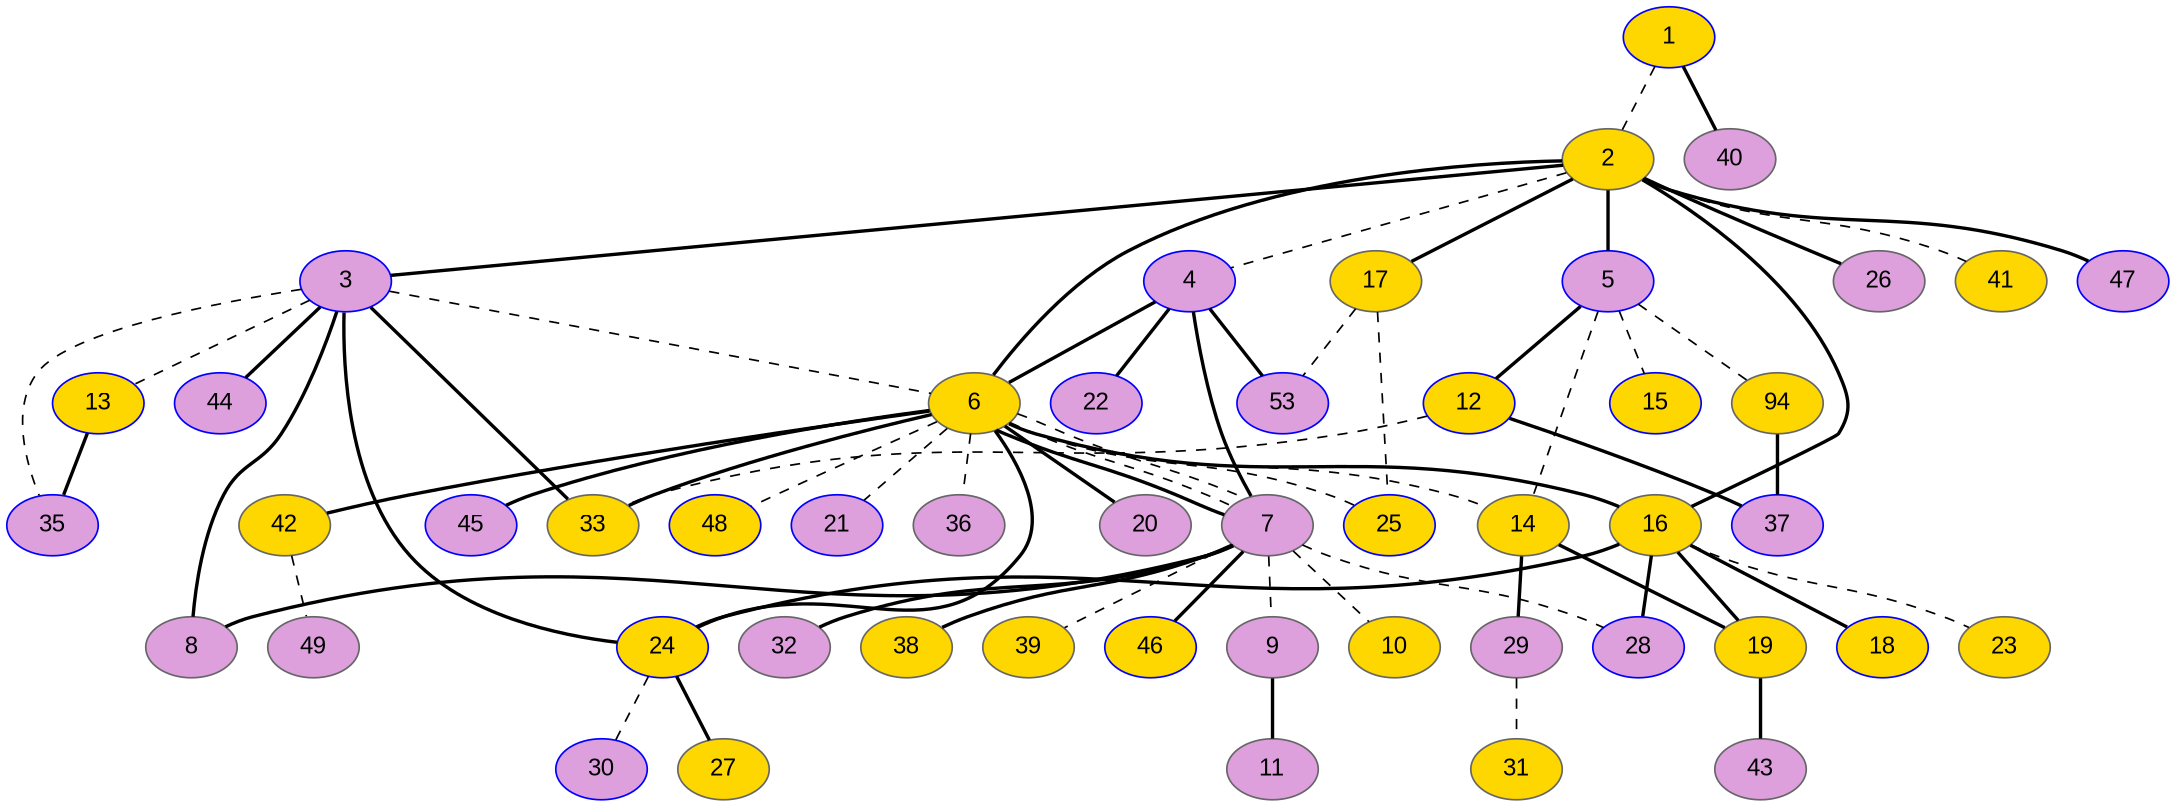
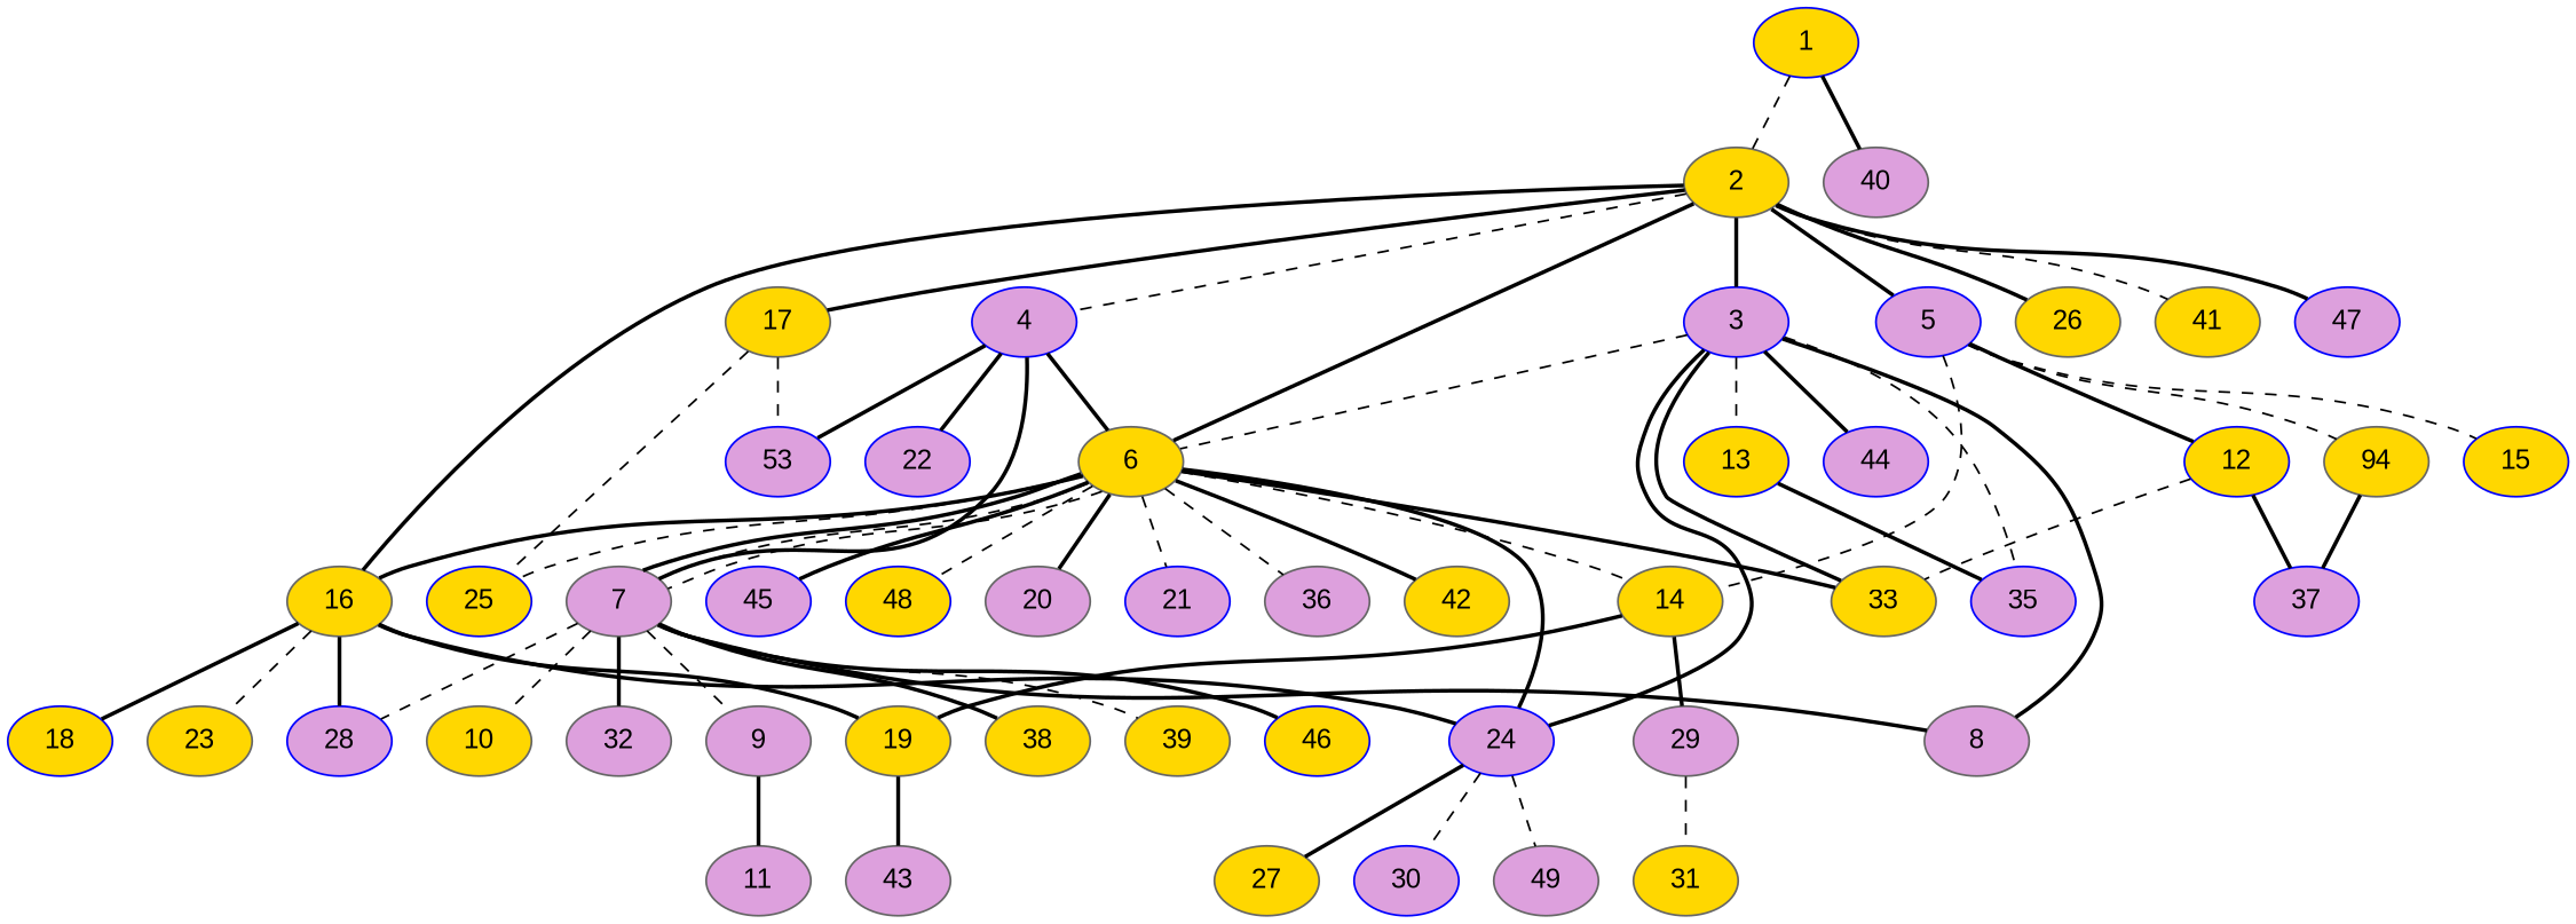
  graph {
    fontname="Liberation Sans"
    node [color=gray40 fillcolor=gold fontname="Liberation Sans" style=filled]
    edge [fontname="Liberation Sans" style=bold]
    1 [color=blue]
    2
    40 [fillcolor=plum]
    3 [color=blue fillcolor=plum]
    4 [color=blue fillcolor=plum]
    5 [color=blue fillcolor=plum]
    6
    16
    17
-   26 [fillcolor=plum]
+   26
    41
    47 [color=blue fillcolor=plum]
    8 [fillcolor=plum]
    13 [color=blue]
-   24 [color=blue]
+   24 [color=blue fillcolor=plum]
    33
    35 [color=blue fillcolor=plum]
    44 [color=blue fillcolor=plum]
    7 [fillcolor=plum]
    22 [color=blue fillcolor=plum]
    n21 [color=blue fillcolor=plum label=53]
    12 [color=blue]
    14
    15 [color=blue]
    n25 [label=94]
    20 [fillcolor=plum]
    21 [color=blue fillcolor=plum]
    25 [color=blue]
    36 [fillcolor=plum]
    42
    45 [color=blue fillcolor=plum]
    48 [color=blue]
    28 [color=blue fillcolor=plum]
    19
    18 [color=blue]
    23
    27
    30 [color=blue fillcolor=plum]
    49 [fillcolor=plum]
    9 [fillcolor=plum]
    10
    32 [fillcolor=plum]
    38
    39
    46 [color=blue]
    37 [color=blue fillcolor=plum]
    29 [fillcolor=plum]
    11 [fillcolor=plum]
    43 [fillcolor=plum]
    31
    1 -- 2 [style=dashed]
    1 -- 40
    2 -- 3
    2 -- 4 [style=dashed]
    2 -- 5
    2 -- 6
    2 -- 16
    2 -- 17
    2 -- 26
    2 -- 41 [style=dashed]
    2 -- 47
    3 -- 6 [style=dashed]
    3 -- 8
    3 -- 13 [style=dashed]
    3 -- 24
    3 -- 33
    3 -- 35 [style=dashed]
    3 -- 44
    4 -- 6
    4 -- 7
    4 -- 22
    4 -- n21
    5 -- 12
    5 -- 14 [style=dashed]
    5 -- 15 [style=dashed]
    5 -- n25 [style=dashed]
    6 -- 16
    6 -- 24
    6 -- 33
    6 -- 7
    6 -- 7 [style=dashed]
    6 -- 7 [style=dashed]
    6 -- 14 [style=dashed]
    6 -- 20
    6 -- 21 [style=dashed]
    6 -- 25 [style=dashed]
    6 -- 36 [style=dashed]
    6 -- 42
    6 -- 45
    6 -- 48 [style=dashed]
    16 -- 24
    16 -- 28
    16 -- 19
    16 -- 18
    16 -- 23 [style=dashed]
    17 -- n21 [style=dashed]
    17 -- 25 [style=dashed]
    13 -- 35
    24 -- 27
    24 -- 30 [style=dashed]
-   42 -- 49 [style=dashed]
+   24 -- 49 [style=dashed]
    7 -- 8
    7 -- 28 [style=dashed]
    7 -- 9 [style=dashed]
    7 -- 10 [style=dashed]
    7 -- 32
    7 -- 38
    7 -- 39 [style=dashed]
    7 -- 46
    12 -- 33 [style=dashed]
    12 -- 37
    14 -- 19
    14 -- 29
    n25 -- 37
    19 -- 43
    9 -- 11
    29 -- 31 [style=dashed]
  }
